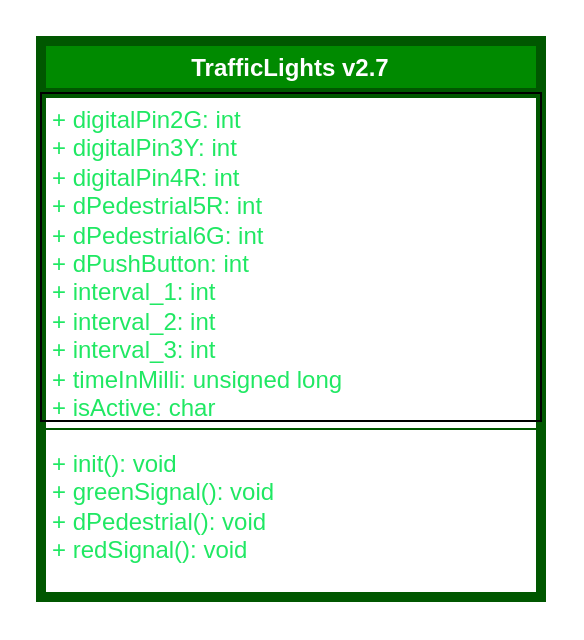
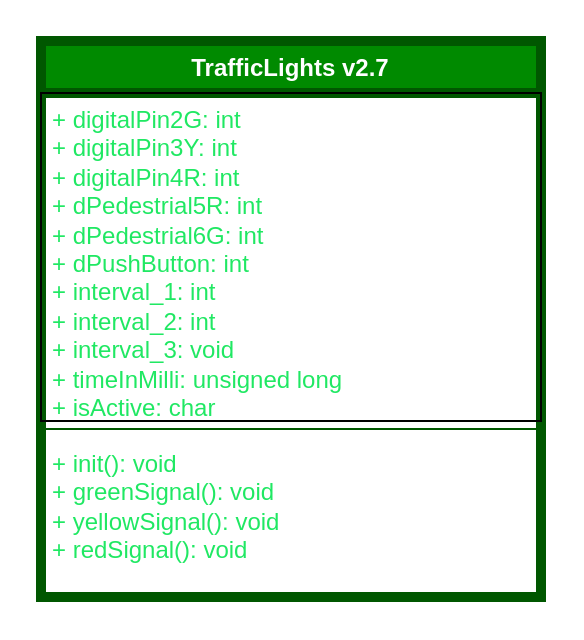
  <mxCell id="0" />
  <mxCell id="1" parent="0" />
  <mxCell id="2" value="&lt;div&gt;TrafficLights v2.7&lt;/div&gt;" style="swimlane;fontStyle=1;align=center;verticalAlign=top;childLayout=stackLayout;horizontal=1;startSize=26;horizontalStack=0;resizeParent=1;resizeParentMax=0;resizeLast=0;collapsible=1;marginBottom=0;whiteSpace=wrap;html=1;rounded=0;glass=0;strokeColor=#005700;strokeWidth=5;spacingLeft=4;spacingRight=4;fontFamily=Helvetica;fontSize=12;labelBackgroundColor=none;fillColor=#008a00;fontColor=#ffffff;" vertex="1" parent="1"><mxGeometry x="20" y="20" width="250" height="278" as="geometry" /></mxCell>
- <mxCell id="3" value="&lt;div&gt;&lt;font data-darkreader-inline-color=&quot;&quot; style=&quot;--darkreader-inline-color: #35ea71;&quot; color=&quot;#20e863&quot;&gt;+ digitalPin2G: int&lt;/font&gt;&lt;/div&gt;&lt;div&gt;&lt;font data-darkreader-inline-color=&quot;&quot; style=&quot;--darkreader-inline-color: #35ea71;&quot; color=&quot;#20e863&quot;&gt;+ digitalPin3Y: int&lt;/font&gt;&lt;/div&gt;&lt;div&gt;&lt;font data-darkreader-inline-color=&quot;&quot; style=&quot;--darkreader-inline-color: #35ea71;&quot; color=&quot;#20e863&quot;&gt;+ digitalPin4R: int&lt;/font&gt;&lt;/div&gt;&lt;div&gt;&lt;font data-darkreader-inline-color=&quot;&quot; style=&quot;--darkreader-inline-color: #35ea71;&quot; color=&quot;#20e863&quot;&gt;+ dPedestrial5R: int&lt;/font&gt;&lt;/div&gt;&lt;div&gt;&lt;font data-darkreader-inline-color=&quot;&quot; style=&quot;--darkreader-inline-color: #35ea71;&quot; color=&quot;#20e863&quot;&gt;+ dPedestrial6G: int&lt;/font&gt;&lt;/div&gt;&lt;div&gt;&lt;font data-darkreader-inline-color=&quot;&quot; style=&quot;--darkreader-inline-color: #35ea71;&quot; color=&quot;#20e863&quot;&gt;+ dPushButton: int&lt;br&gt;&lt;/font&gt;&lt;/div&gt;&lt;div&gt;&lt;font data-darkreader-inline-color=&quot;&quot; style=&quot;--darkreader-inline-color: #35ea71;&quot; color=&quot;#20e863&quot;&gt;+ interval_1: int&lt;/font&gt;&lt;/div&gt;&lt;div&gt;&lt;font data-darkreader-inline-color=&quot;&quot; style=&quot;--darkreader-inline-color: #35ea71;&quot; color=&quot;#20e863&quot;&gt;+ interval_2: int&lt;/font&gt;&lt;/div&gt;&lt;div&gt;&lt;font data-darkreader-inline-color=&quot;&quot; style=&quot;--darkreader-inline-color: #35ea71;&quot; color=&quot;#20e863&quot;&gt;+ interval_3: int&lt;br&gt;&lt;/font&gt;&lt;/div&gt;&lt;div&gt;&lt;font data-darkreader-inline-color=&quot;&quot; style=&quot;--darkreader-inline-color: #35ea71;&quot; color=&quot;#20e863&quot;&gt;+ timeInMilli: unsigned long&lt;/font&gt;&lt;/div&gt;&lt;div&gt;&lt;font data-darkreader-inline-color=&quot;&quot; style=&quot;--darkreader-inline-color: #35ea71;&quot; color=&quot;#20e863&quot;&gt;+ isActive: char&lt;br&gt;&lt;/font&gt;&lt;/div&gt;&lt;div&gt;&lt;font data-darkreader-inline-color=&quot;&quot; style=&quot;--darkreader-inline-color: #35ea71;&quot; color=&quot;#20e863&quot;&gt;&lt;br&gt;&lt;br&gt;&lt;/font&gt;&lt;/div&gt;" style="text;strokeColor=default;fillColor=none;align=left;verticalAlign=top;spacingLeft=4;spacingRight=4;overflow=hidden;rotatable=0;points=[[0,0.5],[1,0.5]];portConstraint=eastwest;whiteSpace=wrap;html=1;fontFamily=Helvetica;fontSize=12;fontColor=default;labelBackgroundColor=none;" vertex="1" parent="2"><mxGeometry y="26" width="250" height="164" as="geometry" /></mxCell>
+ <mxCell id="3" value="&lt;div&gt;&lt;font data-darkreader-inline-color=&quot;&quot; style=&quot;--darkreader-inline-color: #35ea71;&quot; color=&quot;#20e863&quot;&gt;+ digitalPin2G: int&lt;/font&gt;&lt;/div&gt;&lt;div&gt;&lt;font data-darkreader-inline-color=&quot;&quot; style=&quot;--darkreader-inline-color: #35ea71;&quot; color=&quot;#20e863&quot;&gt;+ digitalPin3Y: int&lt;/font&gt;&lt;/div&gt;&lt;div&gt;&lt;font data-darkreader-inline-color=&quot;&quot; style=&quot;--darkreader-inline-color: #35ea71;&quot; color=&quot;#20e863&quot;&gt;+ digitalPin4R: int&lt;/font&gt;&lt;/div&gt;&lt;div&gt;&lt;font data-darkreader-inline-color=&quot;&quot; style=&quot;--darkreader-inline-color: #35ea71;&quot; color=&quot;#20e863&quot;&gt;+ dPedestrial5R: int&lt;/font&gt;&lt;/div&gt;&lt;div&gt;&lt;font data-darkreader-inline-color=&quot;&quot; style=&quot;--darkreader-inline-color: #35ea71;&quot; color=&quot;#20e863&quot;&gt;+ dPedestrial6G: int&lt;/font&gt;&lt;/div&gt;&lt;div&gt;&lt;font data-darkreader-inline-color=&quot;&quot; style=&quot;--darkreader-inline-color: #35ea71;&quot; color=&quot;#20e863&quot;&gt;+ dPushButton: int&lt;br&gt;&lt;/font&gt;&lt;/div&gt;&lt;div&gt;&lt;font data-darkreader-inline-color=&quot;&quot; style=&quot;--darkreader-inline-color: #35ea71;&quot; color=&quot;#20e863&quot;&gt;+ interval_1: int&lt;/font&gt;&lt;/div&gt;&lt;div&gt;&lt;font data-darkreader-inline-color=&quot;&quot; style=&quot;--darkreader-inline-color: #35ea71;&quot; color=&quot;#20e863&quot;&gt;+ interval_2: int&lt;/font&gt;&lt;/div&gt;&lt;div&gt;&lt;font data-darkreader-inline-color=&quot;&quot; style=&quot;--darkreader-inline-color: #35ea71;&quot; color=&quot;#20e863&quot;&gt;+ interval_3: void&lt;br&gt;&lt;/font&gt;&lt;/div&gt;&lt;div&gt;&lt;font data-darkreader-inline-color=&quot;&quot; style=&quot;--darkreader-inline-color: #35ea71;&quot; color=&quot;#20e863&quot;&gt;+ timeInMilli: unsigned long&lt;/font&gt;&lt;/div&gt;&lt;div&gt;&lt;font data-darkreader-inline-color=&quot;&quot; style=&quot;--darkreader-inline-color: #35ea71;&quot; color=&quot;#20e863&quot;&gt;+ isActive: char&lt;br&gt;&lt;/font&gt;&lt;/div&gt;&lt;div&gt;&lt;font data-darkreader-inline-color=&quot;&quot; style=&quot;--darkreader-inline-color: #35ea71;&quot; color=&quot;#20e863&quot;&gt;&lt;br&gt;&lt;br&gt;&lt;/font&gt;&lt;/div&gt;" style="text;strokeColor=default;fillColor=none;align=left;verticalAlign=top;spacingLeft=4;spacingRight=4;overflow=hidden;rotatable=0;points=[[0,0.5],[1,0.5]];portConstraint=eastwest;whiteSpace=wrap;html=1;fontFamily=Helvetica;fontSize=12;fontColor=default;labelBackgroundColor=none;" vertex="1" parent="2"><mxGeometry y="26" width="250" height="164" as="geometry" /></mxCell>
  <mxCell id="4" value="" style="line;strokeWidth=1;fillColor=none;align=left;verticalAlign=middle;spacingTop=-1;spacingLeft=3;spacingRight=3;rotatable=0;labelPosition=right;points=[];portConstraint=eastwest;strokeColor=inherit;rounded=0;glass=0;fontFamily=Helvetica;fontSize=12;fontColor=default;labelBackgroundColor=default;" vertex="1" parent="2"><mxGeometry y="190" width="250" height="8" as="geometry" /></mxCell>
- <mxCell id="5" value="&lt;div&gt;&lt;font color=&quot;#20e863&quot; data-darkreader-inline-color=&quot;&quot; style=&quot;--darkreader-inline-color: #35ea71;&quot;&gt;+ init(): void&lt;/font&gt;&lt;/div&gt;&lt;div&gt;&lt;font color=&quot;#20e863&quot; data-darkreader-inline-color=&quot;&quot; style=&quot;--darkreader-inline-color: #35ea71;&quot;&gt;+ greenSignal(): void&lt;/font&gt;&lt;/div&gt;&lt;div&gt;&lt;font color=&quot;#20e863&quot; data-darkreader-inline-color=&quot;&quot; style=&quot;--darkreader-inline-color: #35ea71;&quot;&gt;+ dPedestrial(): void&lt;/font&gt;&lt;/div&gt;&lt;div&gt;&lt;font color=&quot;#20e863&quot; data-darkreader-inline-color=&quot;&quot; style=&quot;--darkreader-inline-color: #35ea71;&quot;&gt;+ redSignal(): void&lt;br&gt;&lt;/font&gt;&lt;/div&gt;" style="text;strokeColor=none;fillColor=none;align=left;verticalAlign=top;spacingLeft=4;spacingRight=4;overflow=hidden;rotatable=0;points=[[0,0.5],[1,0.5]];portConstraint=eastwest;whiteSpace=wrap;html=1;fontFamily=Helvetica;fontSize=12;fontColor=default;labelBackgroundColor=none;" vertex="1" parent="2"><mxGeometry y="198" width="250" height="80" as="geometry" /></mxCell>
+ <mxCell id="5" value="&lt;div&gt;&lt;font color=&quot;#20e863&quot; data-darkreader-inline-color=&quot;&quot; style=&quot;--darkreader-inline-color: #35ea71;&quot;&gt;+ init(): void&lt;/font&gt;&lt;/div&gt;&lt;div&gt;&lt;font color=&quot;#20e863&quot; data-darkreader-inline-color=&quot;&quot; style=&quot;--darkreader-inline-color: #35ea71;&quot;&gt;+ greenSignal(): void&lt;/font&gt;&lt;/div&gt;&lt;div&gt;&lt;font color=&quot;#20e863&quot; data-darkreader-inline-color=&quot;&quot; style=&quot;--darkreader-inline-color: #35ea71;&quot;&gt;+ yellowSignal(): void&lt;/font&gt;&lt;/div&gt;&lt;div&gt;&lt;font color=&quot;#20e863&quot; data-darkreader-inline-color=&quot;&quot; style=&quot;--darkreader-inline-color: #35ea71;&quot;&gt;+ redSignal(): void&lt;br&gt;&lt;/font&gt;&lt;/div&gt;" style="text;strokeColor=none;fillColor=none;align=left;verticalAlign=top;spacingLeft=4;spacingRight=4;overflow=hidden;rotatable=0;points=[[0,0.5],[1,0.5]];portConstraint=eastwest;whiteSpace=wrap;html=1;fontFamily=Helvetica;fontSize=12;fontColor=default;labelBackgroundColor=none;" vertex="1" parent="2"><mxGeometry y="198" width="250" height="80" as="geometry" /></mxCell>
